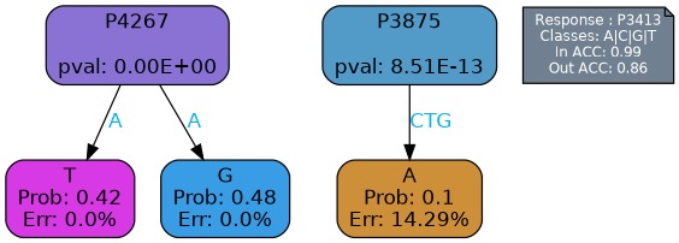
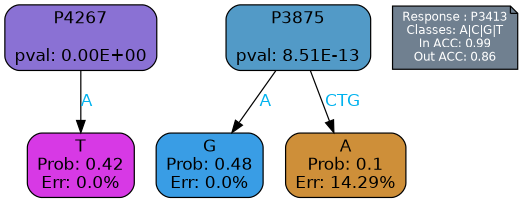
  digraph {
    ranksep=equally
    splines=polylines
    node [color=black fontname=helvetica shape=box style="filled, rounded"]
    edge [fontcolor=deepskyblue2 fontname=helvetica]
    n1 [fillcolor="#d739e5" label="T\nProb: 0.42\nErr: 0.0%"]
    n2 [fillcolor="#399de5" label="G\nProb: 0.48\nErr: 0.0%"]
    n3 [fillcolor="#ce8f39" label="A\nProb: 0.1\nErr: 14.29%"]
    n4 [align=left fillcolor=slategray fontcolor=white fontsize=10 label="Response : P3413\nClasses: A|C|G|T\nIn ACC: 0.99\nOut ACC: 0.86\n" shape=note style=filled]
    n5 [fillcolor="#8a71d4" label="P4267\n\npval: 0.00E+00"]
    n6 [fillcolor="#529ac7" label="P3875\n\npval: 8.51E-13"]
    subgraph sub_1 {
      rank=same
      n1
      n2
      n3
    }
    subgraph sub_2 {
      rank=same
      n4
      n5
    }
    n5 -> n1 [label=A]
-   n5 -> n2 [label=A]
+   n6 -> n2 [label=A]
    n6 -> n3 [label=CTG]
  }
